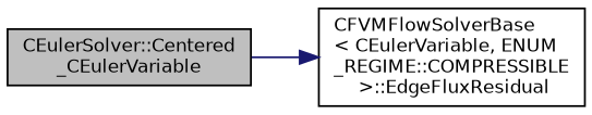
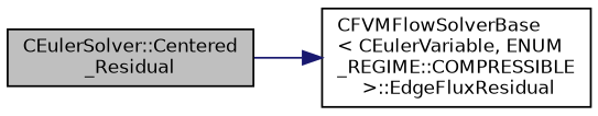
  digraph {
    rankdir=LR
    node [color=black fontname=Helvetica fontsize=10 shape=record style=filled]
-   n1 [fillcolor=grey75 fontcolor=black height=0.2 label="CEulerSolver::Centered\l_CEulerVariable" width=0.4]
+   n1 [fillcolor=grey75 fontcolor=black height=0.2 label="CEulerSolver::Centered\l_Residual" width=0.4]
    n2 [fillcolor=white height=0.2 label="CFVMFlowSolverBase\l\< CEulerVariable, ENUM\l_REGIME::COMPRESSIBLE\l \>::EdgeFluxResidual" width=0.4]
    n1 -> n2 [color=midnightblue fontname=Helvetica fontsize=10 labelfontname=Helvetica labelfontsize=10 style=solid]
  }
